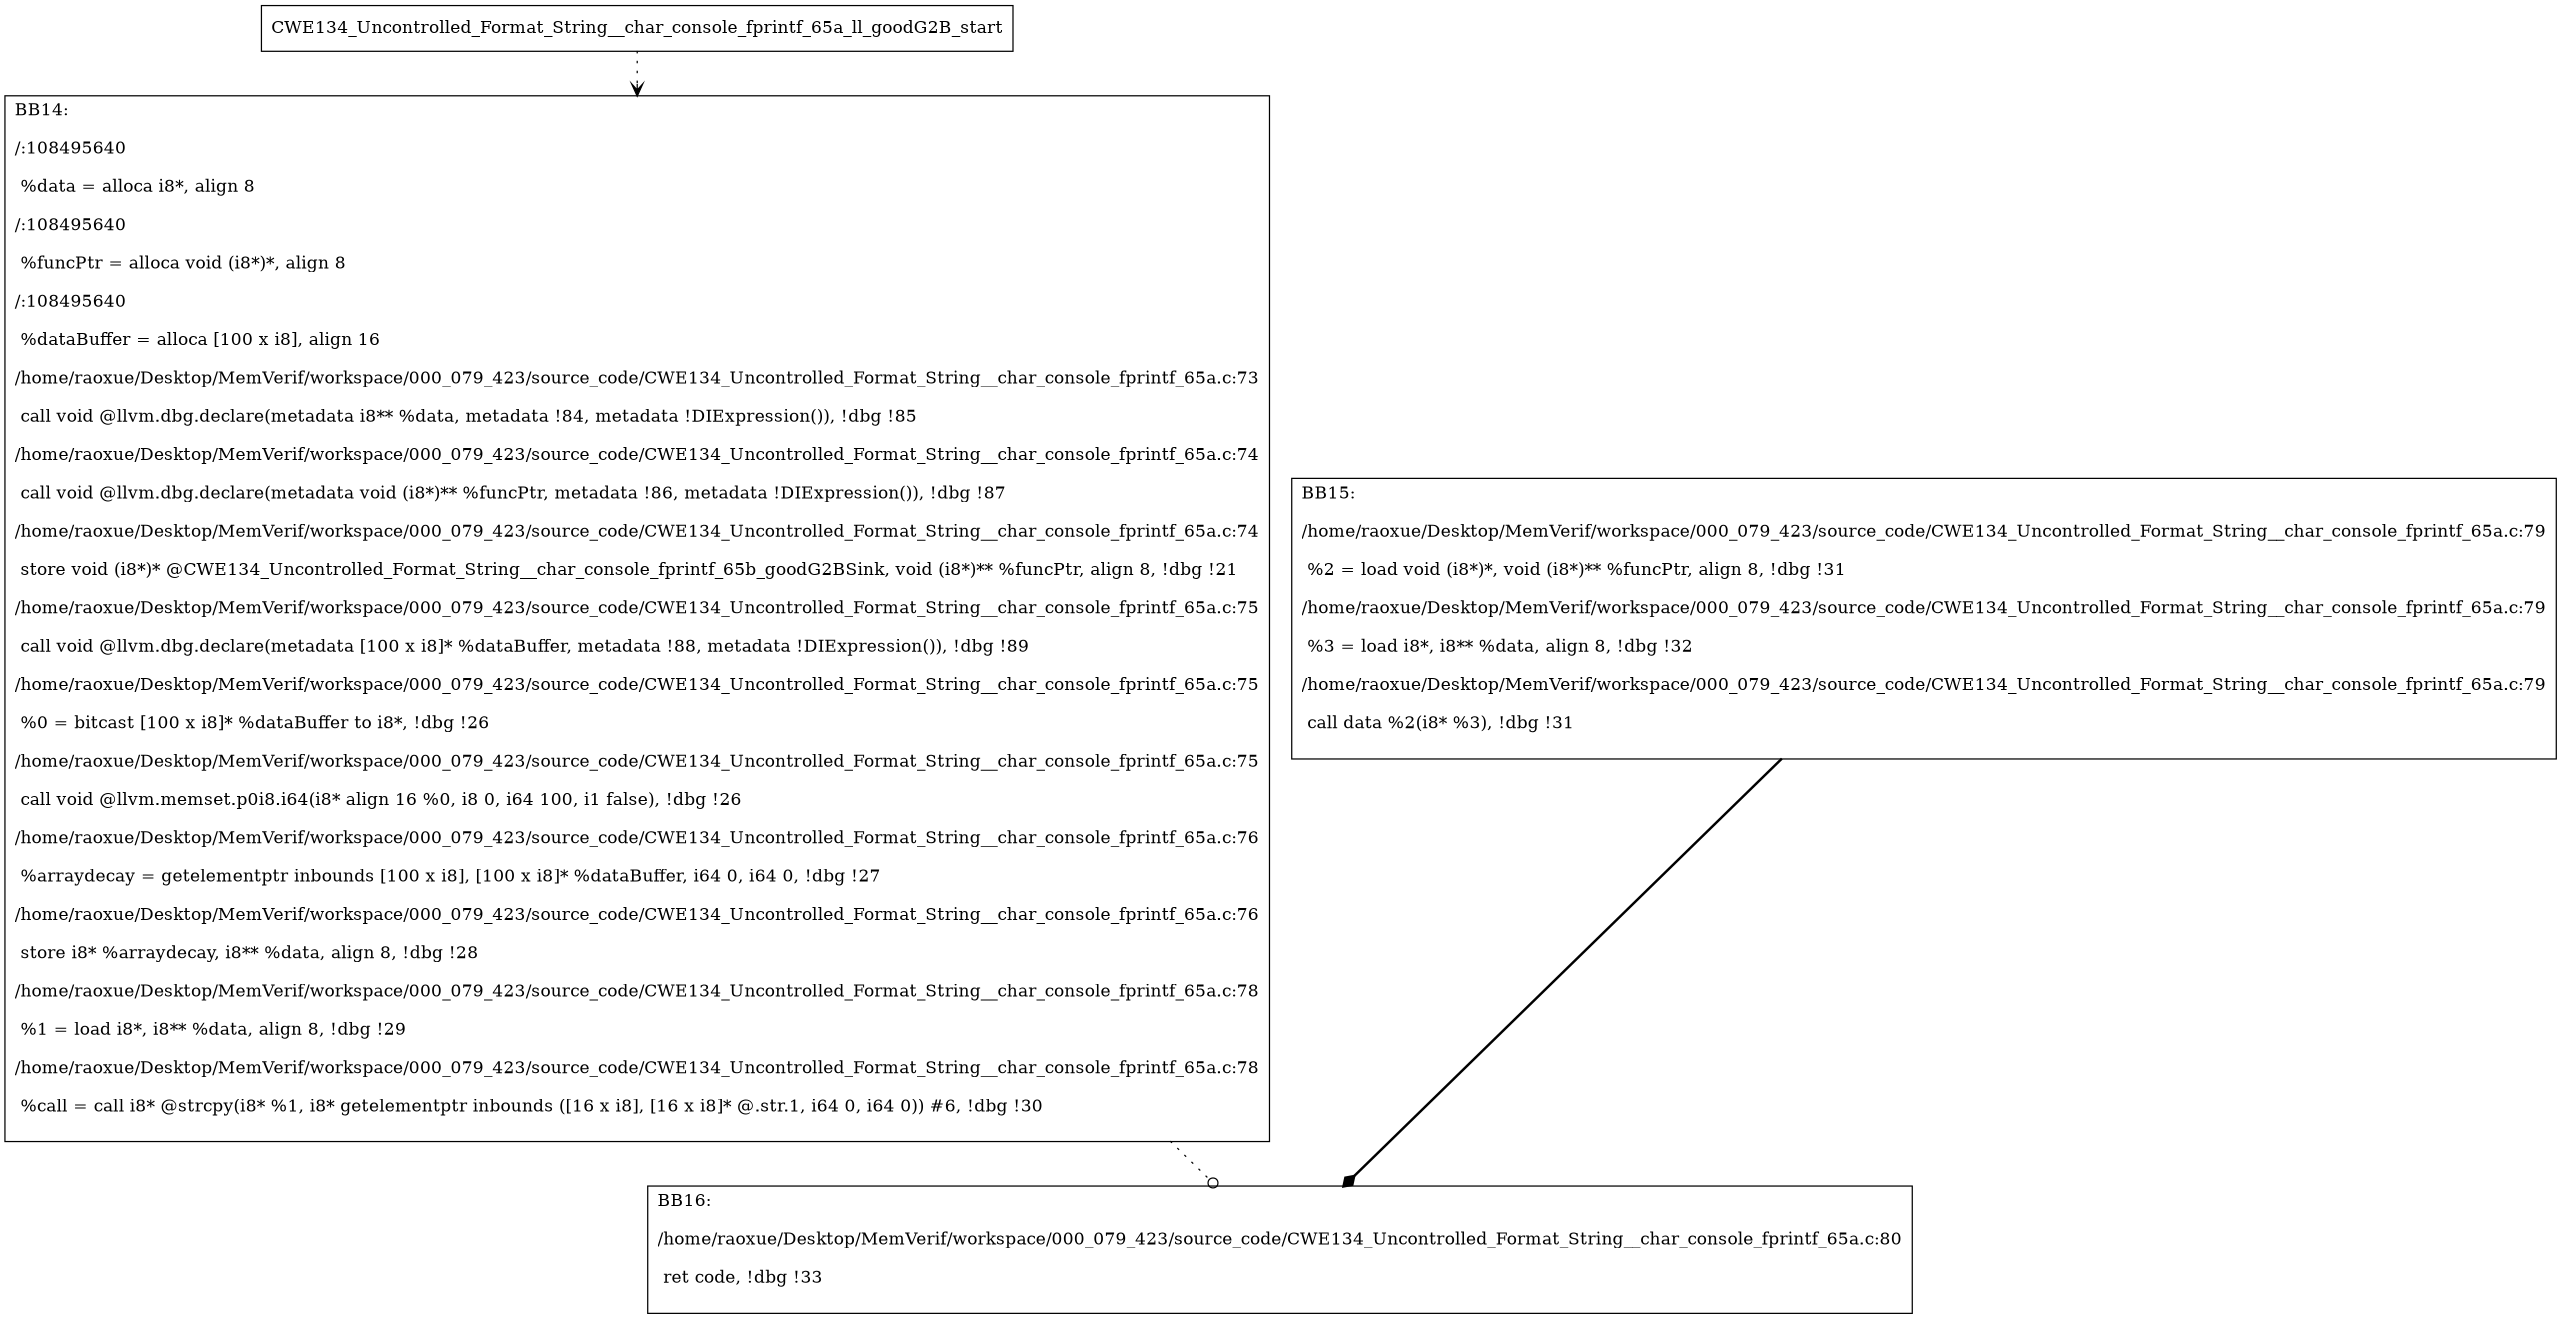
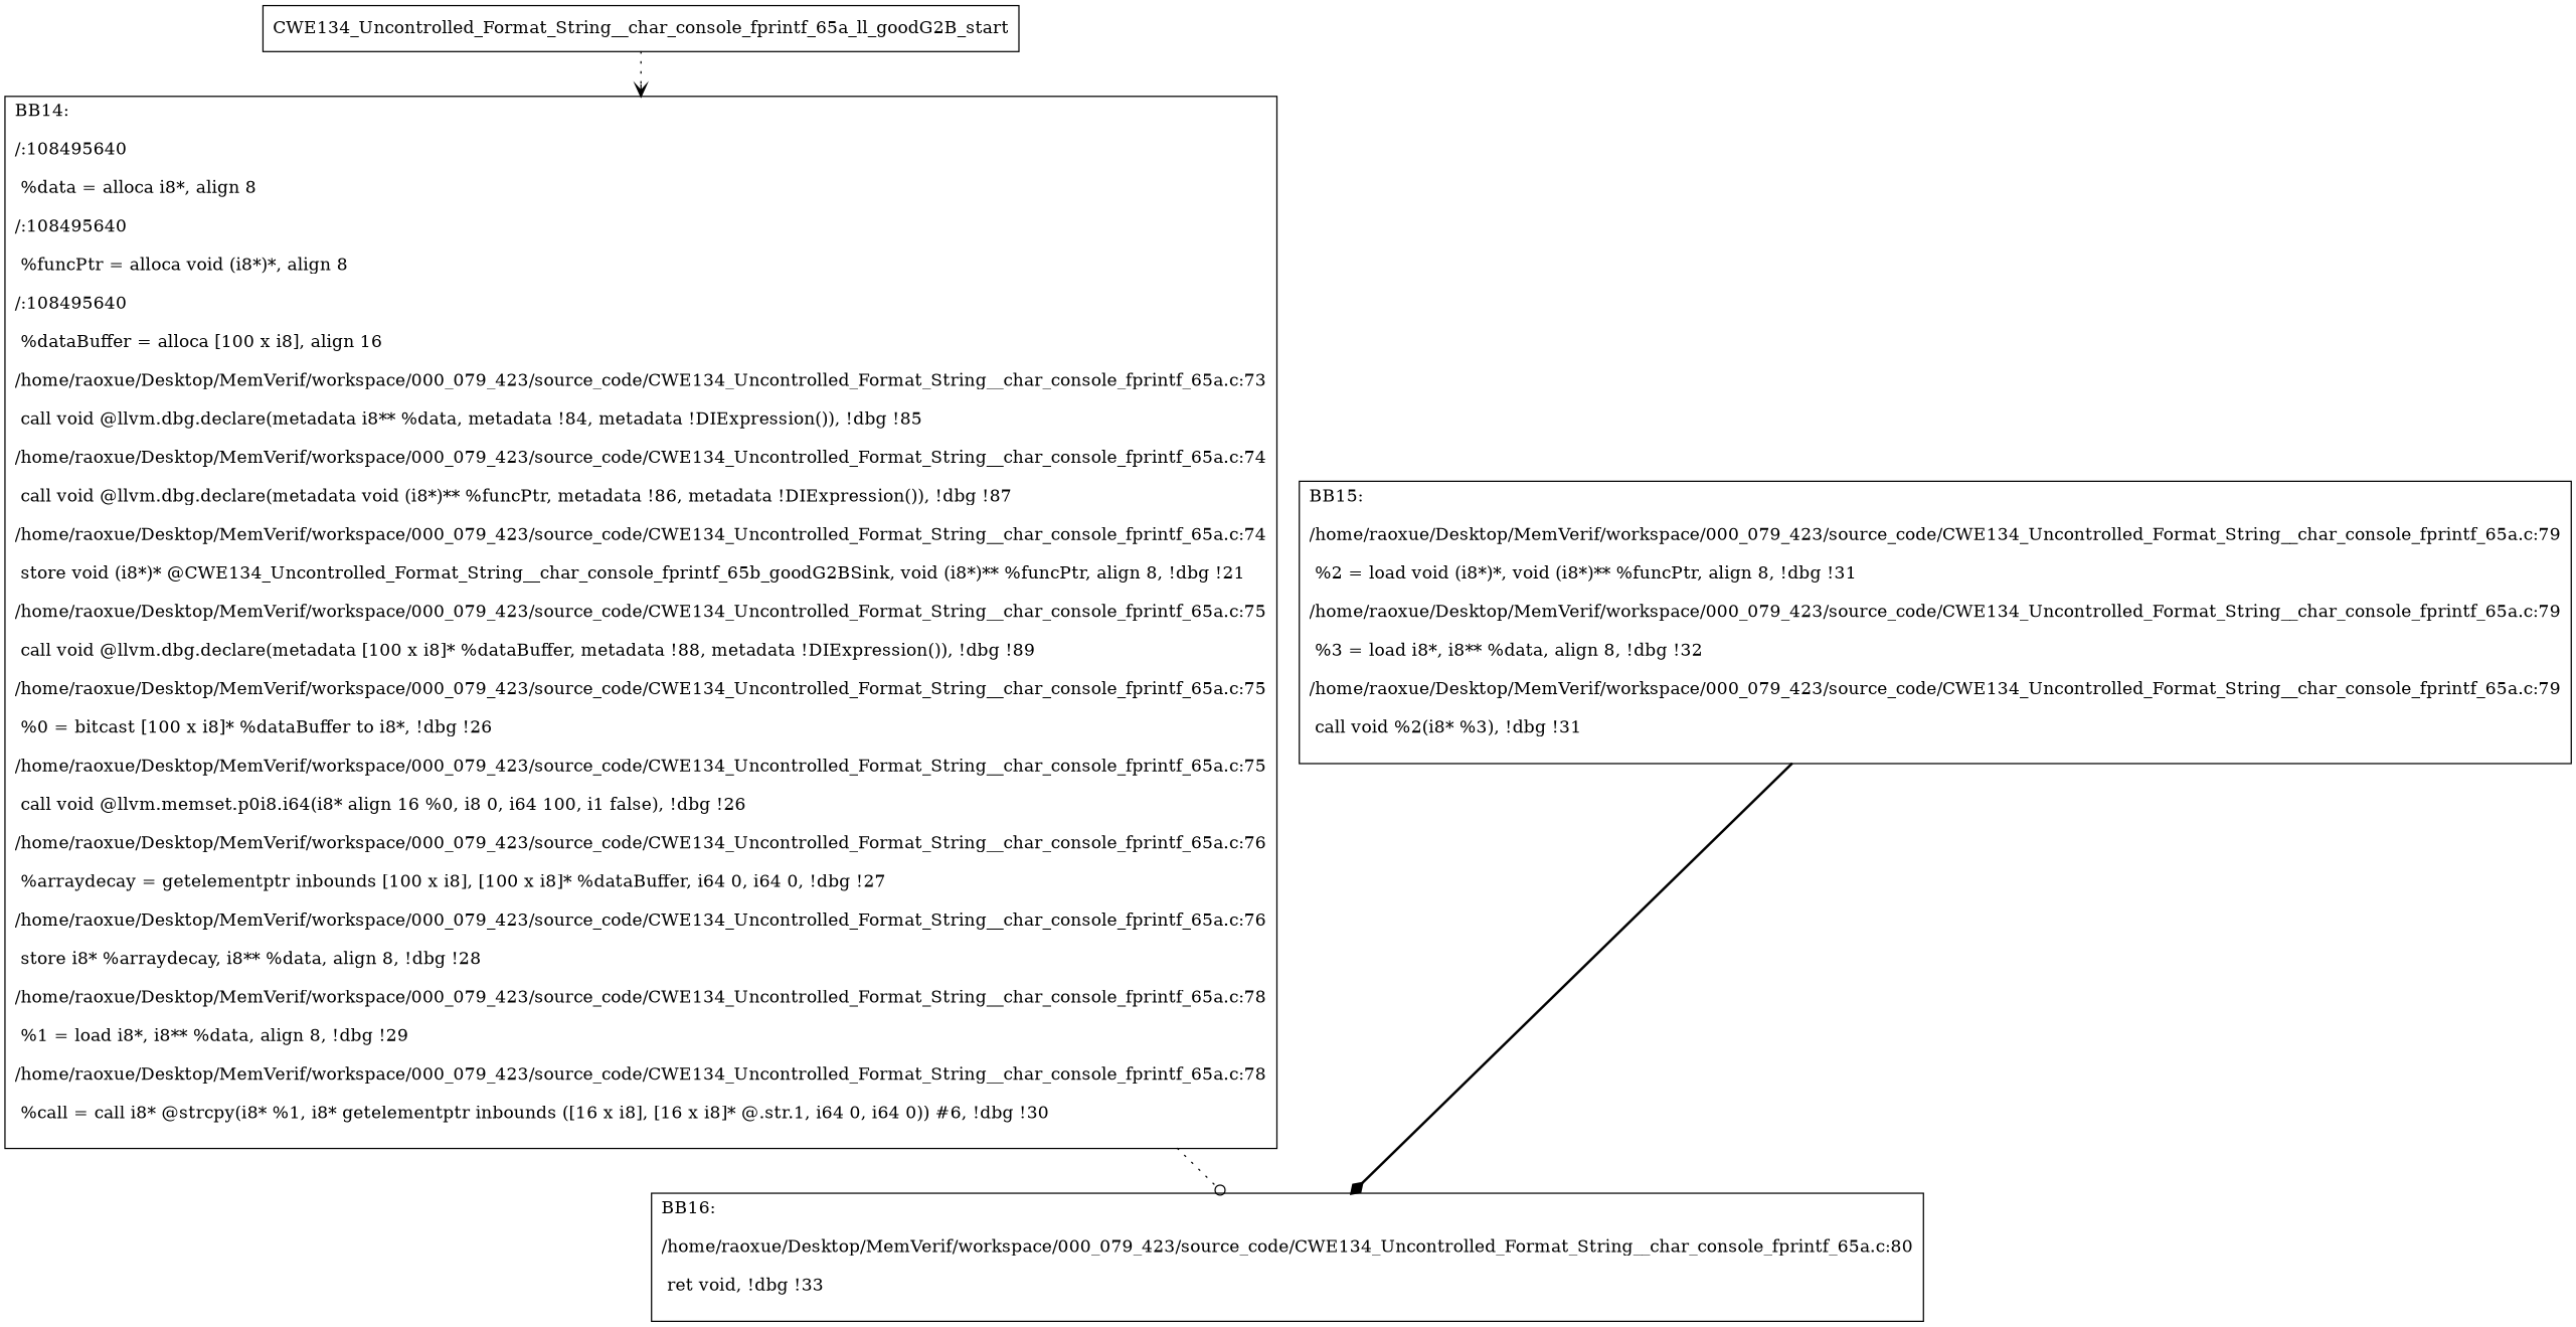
  digraph {
    node [shape=record]
    edge [style=dotted]
    n1 [label="{CWE134_Uncontrolled_Format_String__char_console_fprintf_65a_ll_goodG2B_start}"]
    n2 [label="{BB14:\l\l/:108495640\l\n  %data = alloca i8*, align 8\l\n/:108495640\l\n  %funcPtr = alloca void (i8*)*, align 8\l\n/:108495640\l\n  %dataBuffer = alloca [100 x i8], align 16\l\n/home/raoxue/Desktop/MemVerif/workspace/000_079_423/source_code/CWE134_Uncontrolled_Format_String__char_console_fprintf_65a.c:73\l\n  call void @llvm.dbg.declare(metadata i8** %data, metadata !84, metadata !DIExpression()), !dbg !85\l\n/home/raoxue/Desktop/MemVerif/workspace/000_079_423/source_code/CWE134_Uncontrolled_Format_String__char_console_fprintf_65a.c:74\l\n  call void @llvm.dbg.declare(metadata void (i8*)** %funcPtr, metadata !86, metadata !DIExpression()), !dbg !87\l\n/home/raoxue/Desktop/MemVerif/workspace/000_079_423/source_code/CWE134_Uncontrolled_Format_String__char_console_fprintf_65a.c:74\l\n  store void (i8*)* @CWE134_Uncontrolled_Format_String__char_console_fprintf_65b_goodG2BSink, void (i8*)** %funcPtr, align 8, !dbg !21\l\n/home/raoxue/Desktop/MemVerif/workspace/000_079_423/source_code/CWE134_Uncontrolled_Format_String__char_console_fprintf_65a.c:75\l\n  call void @llvm.dbg.declare(metadata [100 x i8]* %dataBuffer, metadata !88, metadata !DIExpression()), !dbg !89\l\n/home/raoxue/Desktop/MemVerif/workspace/000_079_423/source_code/CWE134_Uncontrolled_Format_String__char_console_fprintf_65a.c:75\l\n  %0 = bitcast [100 x i8]* %dataBuffer to i8*, !dbg !26\l\n/home/raoxue/Desktop/MemVerif/workspace/000_079_423/source_code/CWE134_Uncontrolled_Format_String__char_console_fprintf_65a.c:75\l\n  call void @llvm.memset.p0i8.i64(i8* align 16 %0, i8 0, i64 100, i1 false), !dbg !26\l\n/home/raoxue/Desktop/MemVerif/workspace/000_079_423/source_code/CWE134_Uncontrolled_Format_String__char_console_fprintf_65a.c:76\l\n  %arraydecay = getelementptr inbounds [100 x i8], [100 x i8]* %dataBuffer, i64 0, i64 0, !dbg !27\l\n/home/raoxue/Desktop/MemVerif/workspace/000_079_423/source_code/CWE134_Uncontrolled_Format_String__char_console_fprintf_65a.c:76\l\n  store i8* %arraydecay, i8** %data, align 8, !dbg !28\l\n/home/raoxue/Desktop/MemVerif/workspace/000_079_423/source_code/CWE134_Uncontrolled_Format_String__char_console_fprintf_65a.c:78\l\n  %1 = load i8*, i8** %data, align 8, !dbg !29\l\n/home/raoxue/Desktop/MemVerif/workspace/000_079_423/source_code/CWE134_Uncontrolled_Format_String__char_console_fprintf_65a.c:78\l\n  %call = call i8* @strcpy(i8* %1, i8* getelementptr inbounds ([16 x i8], [16 x i8]* @.str.1, i64 0, i64 0)) #6, !dbg !30\l\n}"]
-   n3 [label="{BB16:\l\l/home/raoxue/Desktop/MemVerif/workspace/000_079_423/source_code/CWE134_Uncontrolled_Format_String__char_console_fprintf_65a.c:80\l\n  ret code, !dbg !33\l\n}"]
-   n4 [label="{BB15:\l\l/home/raoxue/Desktop/MemVerif/workspace/000_079_423/source_code/CWE134_Uncontrolled_Format_String__char_console_fprintf_65a.c:79\l\n  %2 = load void (i8*)*, void (i8*)** %funcPtr, align 8, !dbg !31\l\n/home/raoxue/Desktop/MemVerif/workspace/000_079_423/source_code/CWE134_Uncontrolled_Format_String__char_console_fprintf_65a.c:79\l\n  %3 = load i8*, i8** %data, align 8, !dbg !32\l\n/home/raoxue/Desktop/MemVerif/workspace/000_079_423/source_code/CWE134_Uncontrolled_Format_String__char_console_fprintf_65a.c:79\l\n  call data %2(i8* %3), !dbg !31\l\n}"]
+   n3 [label="{BB16:\l\l/home/raoxue/Desktop/MemVerif/workspace/000_079_423/source_code/CWE134_Uncontrolled_Format_String__char_console_fprintf_65a.c:80\l\n  ret void, !dbg !33\l\n}"]
+   n4 [label="{BB15:\l\l/home/raoxue/Desktop/MemVerif/workspace/000_079_423/source_code/CWE134_Uncontrolled_Format_String__char_console_fprintf_65a.c:79\l\n  %2 = load void (i8*)*, void (i8*)** %funcPtr, align 8, !dbg !31\l\n/home/raoxue/Desktop/MemVerif/workspace/000_079_423/source_code/CWE134_Uncontrolled_Format_String__char_console_fprintf_65a.c:79\l\n  %3 = load i8*, i8** %data, align 8, !dbg !32\l\n/home/raoxue/Desktop/MemVerif/workspace/000_079_423/source_code/CWE134_Uncontrolled_Format_String__char_console_fprintf_65a.c:79\l\n  call void %2(i8* %3), !dbg !31\l\n}"]
    n1 -> n2 [arrowhead=vee]
    n2 -> n3 [arrowhead=odot]
    n4 -> n3 [arrowhead=diamond style=bold]
  }
